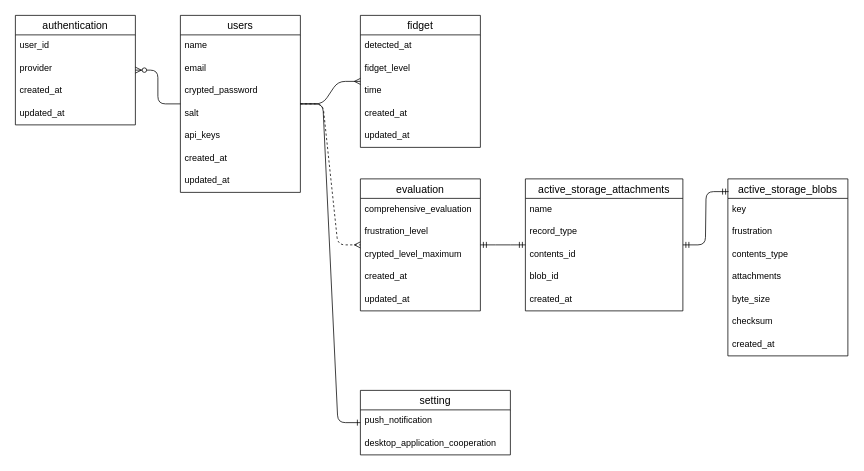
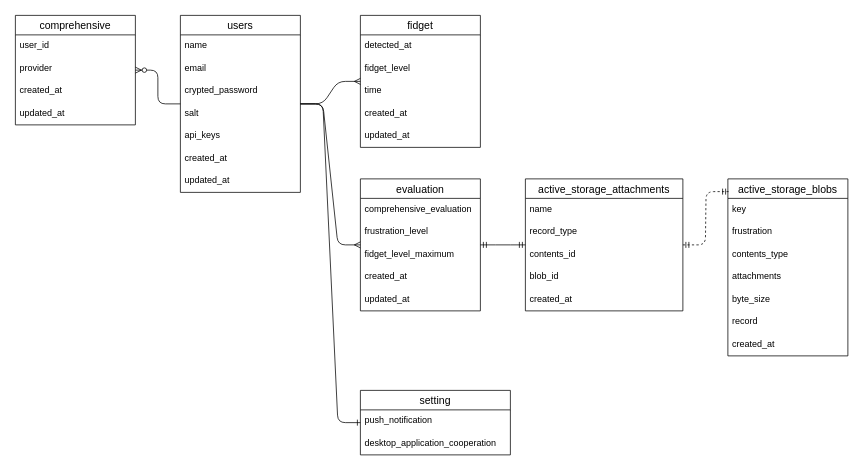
  <mxCell id="0" />
  <mxCell id="1" parent="0" />
  <mxCell id="2" value="users" style="swimlane;fontStyle=0;childLayout=stackLayout;horizontal=1;startSize=26;horizontalStack=0;resizeParent=1;resizeParentMax=0;resizeLast=0;collapsible=1;marginBottom=0;align=center;fontSize=14;" vertex="1" parent="1"><mxGeometry x="240" y="20" width="160" height="236" as="geometry" /></mxCell>
  <mxCell id="3" value="name" style="text;strokeColor=none;fillColor=none;spacingLeft=4;spacingRight=4;overflow=hidden;rotatable=0;points=[[0,0.5],[1,0.5]];portConstraint=eastwest;fontSize=12;" vertex="1" parent="2"><mxGeometry y="26" width="160" height="30" as="geometry" /></mxCell>
  <mxCell id="4" value="email" style="text;strokeColor=none;fillColor=none;spacingLeft=4;spacingRight=4;overflow=hidden;rotatable=0;points=[[0,0.5],[1,0.5]];portConstraint=eastwest;fontSize=12;" vertex="1" parent="2"><mxGeometry y="56" width="160" height="30" as="geometry" /></mxCell>
  <mxCell id="5" value="crypted_password" style="text;strokeColor=none;fillColor=none;spacingLeft=4;spacingRight=4;overflow=hidden;rotatable=0;points=[[0,0.5],[1,0.5]];portConstraint=eastwest;fontSize=12;" vertex="1" parent="2"><mxGeometry y="86" width="160" height="30" as="geometry" /></mxCell>
  <mxCell id="6" value="salt" style="text;strokeColor=none;fillColor=none;spacingLeft=4;spacingRight=4;overflow=hidden;rotatable=0;points=[[0,0.5],[1,0.5]];portConstraint=eastwest;fontSize=12;" vertex="1" parent="2"><mxGeometry y="116" width="160" height="30" as="geometry" /></mxCell>
  <mxCell id="7" value="api_keys" style="text;strokeColor=none;fillColor=none;spacingLeft=4;spacingRight=4;overflow=hidden;rotatable=0;points=[[0,0.5],[1,0.5]];portConstraint=eastwest;fontSize=12;" vertex="1" parent="2"><mxGeometry y="146" width="160" height="30" as="geometry" /></mxCell>
  <mxCell id="8" value="created_at" style="text;strokeColor=none;fillColor=none;spacingLeft=4;spacingRight=4;overflow=hidden;rotatable=0;points=[[0,0.5],[1,0.5]];portConstraint=eastwest;fontSize=12;" vertex="1" parent="2"><mxGeometry y="176" width="160" height="30" as="geometry" /></mxCell>
  <mxCell id="9" value="updated_at" style="text;strokeColor=none;fillColor=none;spacingLeft=4;spacingRight=4;overflow=hidden;rotatable=0;points=[[0,0.5],[1,0.5]];portConstraint=eastwest;fontSize=12;" vertex="1" parent="2"><mxGeometry y="206" width="160" height="30" as="geometry" /></mxCell>
  <mxCell id="10" value="fidget" style="swimlane;fontStyle=0;childLayout=stackLayout;horizontal=1;startSize=26;horizontalStack=0;resizeParent=1;resizeParentMax=0;resizeLast=0;collapsible=1;marginBottom=0;align=center;fontSize=14;" vertex="1" parent="1"><mxGeometry x="480" y="20" width="160" height="176" as="geometry" /></mxCell>
  <mxCell id="11" value="detected_at" style="text;strokeColor=none;fillColor=none;spacingLeft=4;spacingRight=4;overflow=hidden;rotatable=0;points=[[0,0.5],[1,0.5]];portConstraint=eastwest;fontSize=12;" vertex="1" parent="10"><mxGeometry y="26" width="160" height="30" as="geometry" /></mxCell>
  <mxCell id="12" value="fidget_level" style="text;strokeColor=none;fillColor=none;spacingLeft=4;spacingRight=4;overflow=hidden;rotatable=0;points=[[0,0.5],[1,0.5]];portConstraint=eastwest;fontSize=12;" vertex="1" parent="10"><mxGeometry y="56" width="160" height="30" as="geometry" /></mxCell>
  <mxCell id="13" value="time" style="text;strokeColor=none;fillColor=none;spacingLeft=4;spacingRight=4;overflow=hidden;rotatable=0;points=[[0,0.5],[1,0.5]];portConstraint=eastwest;fontSize=12;" vertex="1" parent="10"><mxGeometry y="86" width="160" height="30" as="geometry" /></mxCell>
  <mxCell id="14" value="created_at" style="text;strokeColor=none;fillColor=none;spacingLeft=4;spacingRight=4;overflow=hidden;rotatable=0;points=[[0,0.5],[1,0.5]];portConstraint=eastwest;fontSize=12;" vertex="1" parent="10"><mxGeometry y="116" width="160" height="30" as="geometry" /></mxCell>
  <mxCell id="15" value="updated_at" style="text;strokeColor=none;fillColor=none;spacingLeft=4;spacingRight=4;overflow=hidden;rotatable=0;points=[[0,0.5],[1,0.5]];portConstraint=eastwest;fontSize=12;" vertex="1" parent="10"><mxGeometry y="146" width="160" height="30" as="geometry" /></mxCell>
- <mxCell id="16" value="authentication" style="swimlane;fontStyle=0;childLayout=stackLayout;horizontal=1;startSize=26;horizontalStack=0;resizeParent=1;resizeParentMax=0;resizeLast=0;collapsible=1;marginBottom=0;align=center;fontSize=14;" vertex="1" parent="1"><mxGeometry x="20" y="20" width="160" height="146" as="geometry"><mxRectangle x="330" y="350" width="120" height="26" as="alternateBounds" /></mxGeometry></mxCell>
+ <mxCell id="16" value="comprehensive" style="swimlane;fontStyle=0;childLayout=stackLayout;horizontal=1;startSize=26;horizontalStack=0;resizeParent=1;resizeParentMax=0;resizeLast=0;collapsible=1;marginBottom=0;align=center;fontSize=14;" vertex="1" parent="1"><mxGeometry x="20" y="20" width="160" height="146" as="geometry"><mxRectangle x="330" y="350" width="120" height="26" as="alternateBounds" /></mxGeometry></mxCell>
  <mxCell id="17" value="user_id" style="text;strokeColor=none;fillColor=none;spacingLeft=4;spacingRight=4;overflow=hidden;rotatable=0;points=[[0,0.5],[1,0.5]];portConstraint=eastwest;fontSize=12;" vertex="1" parent="16"><mxGeometry y="26" width="160" height="30" as="geometry" /></mxCell>
  <mxCell id="18" value="provider" style="text;strokeColor=none;fillColor=none;spacingLeft=4;spacingRight=4;overflow=hidden;rotatable=0;points=[[0,0.5],[1,0.5]];portConstraint=eastwest;fontSize=12;" vertex="1" parent="16"><mxGeometry y="56" width="160" height="30" as="geometry" /></mxCell>
  <mxCell id="19" value="created_at" style="text;strokeColor=none;fillColor=none;spacingLeft=4;spacingRight=4;overflow=hidden;rotatable=0;points=[[0,0.5],[1,0.5]];portConstraint=eastwest;fontSize=12;" vertex="1" parent="16"><mxGeometry y="86" width="160" height="30" as="geometry" /></mxCell>
  <mxCell id="20" value="updated_at" style="text;strokeColor=none;fillColor=none;spacingLeft=4;spacingRight=4;overflow=hidden;rotatable=0;points=[[0,0.5],[1,0.5]];portConstraint=eastwest;fontSize=12;" vertex="1" parent="16"><mxGeometry y="116" width="160" height="30" as="geometry" /></mxCell>
  <mxCell id="21" value="" style="edgeStyle=entityRelationEdgeStyle;fontSize=12;html=1;endArrow=ERmany;" edge="1" parent="1" source="2" target="10"><mxGeometry width="100" height="100" relative="1" as="geometry"><mxPoint x="350" y="460" as="sourcePoint" /><mxPoint x="450" y="360" as="targetPoint" /></mxGeometry></mxCell>
  <mxCell id="22" value="evaluation" style="swimlane;fontStyle=0;childLayout=stackLayout;horizontal=1;startSize=26;horizontalStack=0;resizeParent=1;resizeParentMax=0;resizeLast=0;collapsible=1;marginBottom=0;align=center;fontSize=14;" vertex="1" parent="1"><mxGeometry x="480" y="238" width="160" height="176" as="geometry" /></mxCell>
  <mxCell id="23" value="comprehensive_evaluation" style="text;strokeColor=none;fillColor=none;spacingLeft=4;spacingRight=4;overflow=hidden;rotatable=0;points=[[0,0.5],[1,0.5]];portConstraint=eastwest;fontSize=12;" vertex="1" parent="22"><mxGeometry y="26" width="160" height="30" as="geometry" /></mxCell>
  <mxCell id="24" value="frustration_level" style="text;strokeColor=none;fillColor=none;spacingLeft=4;spacingRight=4;overflow=hidden;rotatable=0;points=[[0,0.5],[1,0.5]];portConstraint=eastwest;fontSize=12;" vertex="1" parent="22"><mxGeometry y="56" width="160" height="30" as="geometry" /></mxCell>
- <mxCell id="25" value="crypted_level_maximum" style="text;strokeColor=none;fillColor=none;spacingLeft=4;spacingRight=4;overflow=hidden;rotatable=0;points=[[0,0.5],[1,0.5]];portConstraint=eastwest;fontSize=12;" vertex="1" parent="22"><mxGeometry y="86" width="160" height="30" as="geometry" /></mxCell>
+ <mxCell id="25" value="fidget_level_maximum" style="text;strokeColor=none;fillColor=none;spacingLeft=4;spacingRight=4;overflow=hidden;rotatable=0;points=[[0,0.5],[1,0.5]];portConstraint=eastwest;fontSize=12;" vertex="1" parent="22"><mxGeometry y="86" width="160" height="30" as="geometry" /></mxCell>
  <mxCell id="26" value="created_at" style="text;strokeColor=none;fillColor=none;spacingLeft=4;spacingRight=4;overflow=hidden;rotatable=0;points=[[0,0.5],[1,0.5]];portConstraint=eastwest;fontSize=12;" vertex="1" parent="22"><mxGeometry y="116" width="160" height="30" as="geometry" /></mxCell>
  <mxCell id="27" value="updated_at" style="text;strokeColor=none;fillColor=none;spacingLeft=4;spacingRight=4;overflow=hidden;rotatable=0;points=[[0,0.5],[1,0.5]];portConstraint=eastwest;fontSize=12;" vertex="1" parent="22"><mxGeometry y="146" width="160" height="30" as="geometry" /></mxCell>
  <mxCell id="28" value="setting" style="swimlane;fontStyle=0;childLayout=stackLayout;horizontal=1;startSize=26;horizontalStack=0;resizeParent=1;resizeParentMax=0;resizeLast=0;collapsible=1;marginBottom=0;align=center;fontSize=14;" vertex="1" parent="1"><mxGeometry x="480" y="520" width="200" height="86" as="geometry" /></mxCell>
  <mxCell id="29" value="push_notification" style="text;strokeColor=none;fillColor=none;spacingLeft=4;spacingRight=4;overflow=hidden;rotatable=0;points=[[0,0.5],[1,0.5]];portConstraint=eastwest;fontSize=12;" vertex="1" parent="28"><mxGeometry y="26" width="200" height="30" as="geometry" /></mxCell>
  <mxCell id="30" value="desktop_application_cooperation" style="text;strokeColor=none;fillColor=none;spacingLeft=4;spacingRight=4;overflow=hidden;rotatable=0;points=[[0,0.5],[1,0.5]];portConstraint=eastwest;fontSize=12;" vertex="1" parent="28"><mxGeometry y="56" width="200" height="30" as="geometry" /></mxCell>
  <mxCell id="31" value="" style="edgeStyle=entityRelationEdgeStyle;fontSize=12;html=1;endArrow=ERone;endFill=1;" edge="1" parent="1" source="2" target="28"><mxGeometry width="100" height="100" relative="1" as="geometry"><mxPoint x="350" y="460" as="sourcePoint" /><mxPoint x="450" y="360" as="targetPoint" /></mxGeometry></mxCell>
- <mxCell id="32" value="" style="edgeStyle=entityRelationEdgeStyle;fontSize=12;html=1;endArrow=ERmany;dashed=1;" edge="1" parent="1" source="2" target="22"><mxGeometry width="100" height="100" relative="1" as="geometry"><mxPoint x="490" y="280" as="sourcePoint" /><mxPoint x="640" y="130" as="targetPoint" /></mxGeometry></mxCell>
+ <mxCell id="32" value="" style="edgeStyle=entityRelationEdgeStyle;fontSize=12;html=1;endArrow=ERmany;" edge="1" parent="1" source="2" target="22"><mxGeometry width="100" height="100" relative="1" as="geometry"><mxPoint x="490" y="280" as="sourcePoint" /><mxPoint x="640" y="130" as="targetPoint" /></mxGeometry></mxCell>
  <mxCell id="33" value="" style="edgeStyle=entityRelationEdgeStyle;fontSize=12;html=1;endArrow=ERzeroToMany;endFill=1;" edge="1" parent="1" source="2" target="16"><mxGeometry width="100" height="100" relative="1" as="geometry"><mxPoint x="350" y="460" as="sourcePoint" /><mxPoint x="450" y="360" as="targetPoint" /></mxGeometry></mxCell>
  <mxCell id="34" value="active_storage_blobs" style="swimlane;fontStyle=0;childLayout=stackLayout;horizontal=1;startSize=26;horizontalStack=0;resizeParent=1;resizeParentMax=0;resizeLast=0;collapsible=1;marginBottom=0;align=center;fontSize=14;" vertex="1" parent="1"><mxGeometry x="970" y="238" width="160" height="236" as="geometry" /></mxCell>
  <mxCell id="35" value="key" style="text;strokeColor=none;fillColor=none;spacingLeft=4;spacingRight=4;overflow=hidden;rotatable=0;points=[[0,0.5],[1,0.5]];portConstraint=eastwest;fontSize=12;" vertex="1" parent="34"><mxGeometry y="26" width="160" height="30" as="geometry" /></mxCell>
  <mxCell id="36" value="frustration" style="text;strokeColor=none;fillColor=none;spacingLeft=4;spacingRight=4;overflow=hidden;rotatable=0;points=[[0,0.5],[1,0.5]];portConstraint=eastwest;fontSize=12;" vertex="1" parent="34"><mxGeometry y="56" width="160" height="30" as="geometry" /></mxCell>
  <mxCell id="37" value="contents_type" style="text;strokeColor=none;fillColor=none;spacingLeft=4;spacingRight=4;overflow=hidden;rotatable=0;points=[[0,0.5],[1,0.5]];portConstraint=eastwest;fontSize=12;" vertex="1" parent="34"><mxGeometry y="86" width="160" height="30" as="geometry" /></mxCell>
  <mxCell id="38" value="attachments" style="text;strokeColor=none;fillColor=none;spacingLeft=4;spacingRight=4;overflow=hidden;rotatable=0;points=[[0,0.5],[1,0.5]];portConstraint=eastwest;fontSize=12;" vertex="1" parent="34"><mxGeometry y="116" width="160" height="30" as="geometry" /></mxCell>
  <mxCell id="39" value="byte_size" style="text;strokeColor=none;fillColor=none;spacingLeft=4;spacingRight=4;overflow=hidden;rotatable=0;points=[[0,0.5],[1,0.5]];portConstraint=eastwest;fontSize=12;" vertex="1" parent="34"><mxGeometry y="146" width="160" height="30" as="geometry" /></mxCell>
- <mxCell id="40" value="checksum" style="text;strokeColor=none;fillColor=none;spacingLeft=4;spacingRight=4;overflow=hidden;rotatable=0;points=[[0,0.5],[1,0.5]];portConstraint=eastwest;fontSize=12;" vertex="1" parent="34"><mxGeometry y="176" width="160" height="30" as="geometry" /></mxCell>
+ <mxCell id="40" value="record" style="text;strokeColor=none;fillColor=none;spacingLeft=4;spacingRight=4;overflow=hidden;rotatable=0;points=[[0,0.5],[1,0.5]];portConstraint=eastwest;fontSize=12;" vertex="1" parent="34"><mxGeometry y="176" width="160" height="30" as="geometry" /></mxCell>
  <mxCell id="41" value="created_at" style="text;strokeColor=none;fillColor=none;spacingLeft=4;spacingRight=4;overflow=hidden;rotatable=0;points=[[0,0.5],[1,0.5]];portConstraint=eastwest;fontSize=12;" vertex="1" parent="34"><mxGeometry y="206" width="160" height="30" as="geometry" /></mxCell>
  <mxCell id="42" value="active_storage_attachments" style="swimlane;fontStyle=0;childLayout=stackLayout;horizontal=1;startSize=26;horizontalStack=0;resizeParent=1;resizeParentMax=0;resizeLast=0;collapsible=1;marginBottom=0;align=center;fontSize=14;" vertex="1" parent="1"><mxGeometry x="700" y="238" width="210" height="176" as="geometry" /></mxCell>
  <mxCell id="43" value="name" style="text;strokeColor=none;fillColor=none;spacingLeft=4;spacingRight=4;overflow=hidden;rotatable=0;points=[[0,0.5],[1,0.5]];portConstraint=eastwest;fontSize=12;" vertex="1" parent="42"><mxGeometry y="26" width="210" height="30" as="geometry" /></mxCell>
  <mxCell id="44" value="record_type" style="text;strokeColor=none;fillColor=none;spacingLeft=4;spacingRight=4;overflow=hidden;rotatable=0;points=[[0,0.5],[1,0.5]];portConstraint=eastwest;fontSize=12;" vertex="1" parent="42"><mxGeometry y="56" width="210" height="30" as="geometry" /></mxCell>
  <mxCell id="45" value="contents_id" style="text;strokeColor=none;fillColor=none;spacingLeft=4;spacingRight=4;overflow=hidden;rotatable=0;points=[[0,0.5],[1,0.5]];portConstraint=eastwest;fontSize=12;" vertex="1" parent="42"><mxGeometry y="86" width="210" height="30" as="geometry" /></mxCell>
  <mxCell id="46" value="blob_id" style="text;strokeColor=none;fillColor=none;spacingLeft=4;spacingRight=4;overflow=hidden;rotatable=0;points=[[0,0.5],[1,0.5]];portConstraint=eastwest;fontSize=12;" vertex="1" parent="42"><mxGeometry y="116" width="210" height="30" as="geometry" /></mxCell>
  <mxCell id="47" value="created_at" style="text;strokeColor=none;fillColor=none;spacingLeft=4;spacingRight=4;overflow=hidden;rotatable=0;points=[[0,0.5],[1,0.5]];portConstraint=eastwest;fontSize=12;" vertex="1" parent="42"><mxGeometry y="146" width="210" height="30" as="geometry" /></mxCell>
  <mxCell id="48" value="" style="edgeStyle=entityRelationEdgeStyle;fontSize=12;html=1;endArrow=ERmandOne;startArrow=ERmandOne;" edge="1" parent="1" source="22" target="42"><mxGeometry width="100" height="100" relative="1" as="geometry"><mxPoint x="670" y="410" as="sourcePoint" /><mxPoint x="770" y="310" as="targetPoint" /></mxGeometry></mxCell>
- <mxCell id="49" value="" style="edgeStyle=entityRelationEdgeStyle;fontSize=12;html=1;endArrow=ERmandOne;startArrow=ERmandOne;entryX=0.006;entryY=0.072;entryDx=0;entryDy=0;entryPerimeter=0;" edge="1" parent="1" source="42" target="34"><mxGeometry width="100" height="100" relative="1" as="geometry"><mxPoint x="650" y="336" as="sourcePoint" /><mxPoint x="750" y="321" as="targetPoint" /></mxGeometry></mxCell>
+ <mxCell id="49" value="" style="edgeStyle=entityRelationEdgeStyle;fontSize=12;html=1;endArrow=ERmandOne;startArrow=ERmandOne;entryX=0.006;entryY=0.072;entryDx=0;entryDy=0;entryPerimeter=0;dashed=1;" edge="1" parent="1" source="42" target="34"><mxGeometry width="100" height="100" relative="1" as="geometry"><mxPoint x="650" y="336" as="sourcePoint" /><mxPoint x="750" y="321" as="targetPoint" /></mxGeometry></mxCell>
